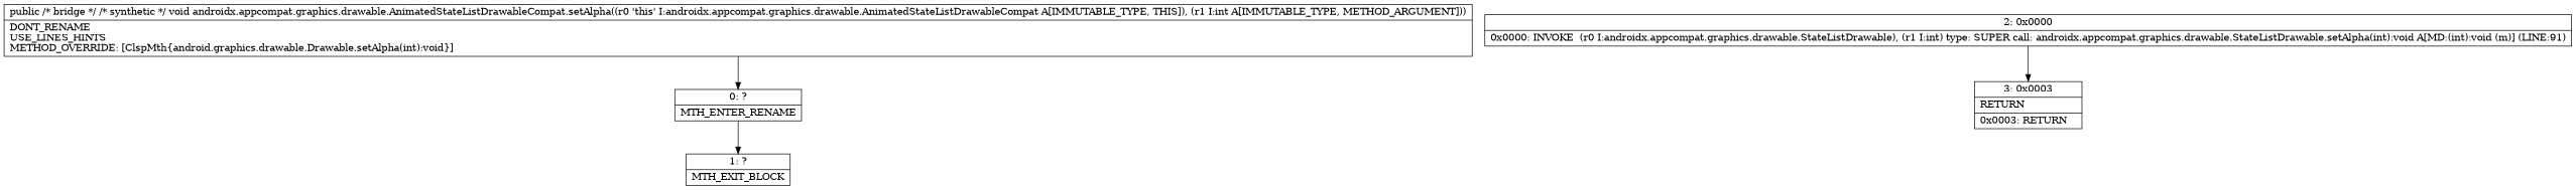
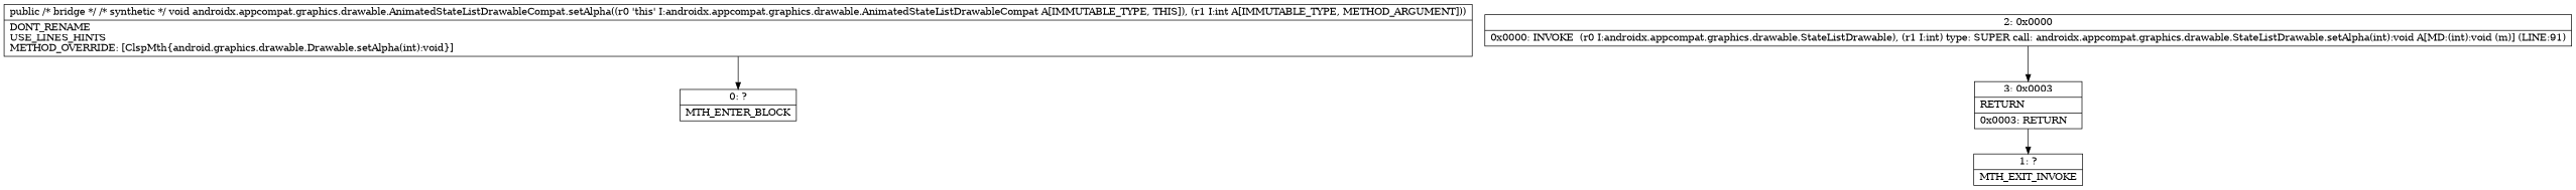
  digraph {
    node [shape=record]
-   n1 [label="{0\:\ ?|MTH_ENTER_RENAME\l}"]
+   n1 [label="{0\:\ ?|MTH_ENTER_BLOCK\l}"]
    n2 [label="{2\:\ 0x0000|0x0000: INVOKE  (r0 I:androidx.appcompat.graphics.drawable.StateListDrawable), (r1 I:int) type: SUPER call: androidx.appcompat.graphics.drawable.StateListDrawable.setAlpha(int):void A[MD:(int):void (m)] (LINE:91)\l}"]
    n3 [label="{3\:\ 0x0003|RETURN\l|0x0003: RETURN   \l}"]
-   n4 [label="{1\:\ ?|MTH_EXIT_BLOCK\l}"]
+   n4 [label="{1\:\ ?|MTH_EXIT_INVOKE\l}"]
    n5 [label="{public \/* bridge *\/ \/* synthetic *\/ void androidx.appcompat.graphics.drawable.AnimatedStateListDrawableCompat.setAlpha((r0 'this' I:androidx.appcompat.graphics.drawable.AnimatedStateListDrawableCompat A[IMMUTABLE_TYPE, THIS]), (r1 I:int A[IMMUTABLE_TYPE, METHOD_ARGUMENT]))  | DONT_RENAME\lUSE_LINES_HINTS\lMETHOD_OVERRIDE: [ClspMth\{android.graphics.drawable.Drawable.setAlpha(int):void\}]\l}"]
    n2 -> n3
-   n1 -> n4
+   n3 -> n4
    n5 -> n1
  }
